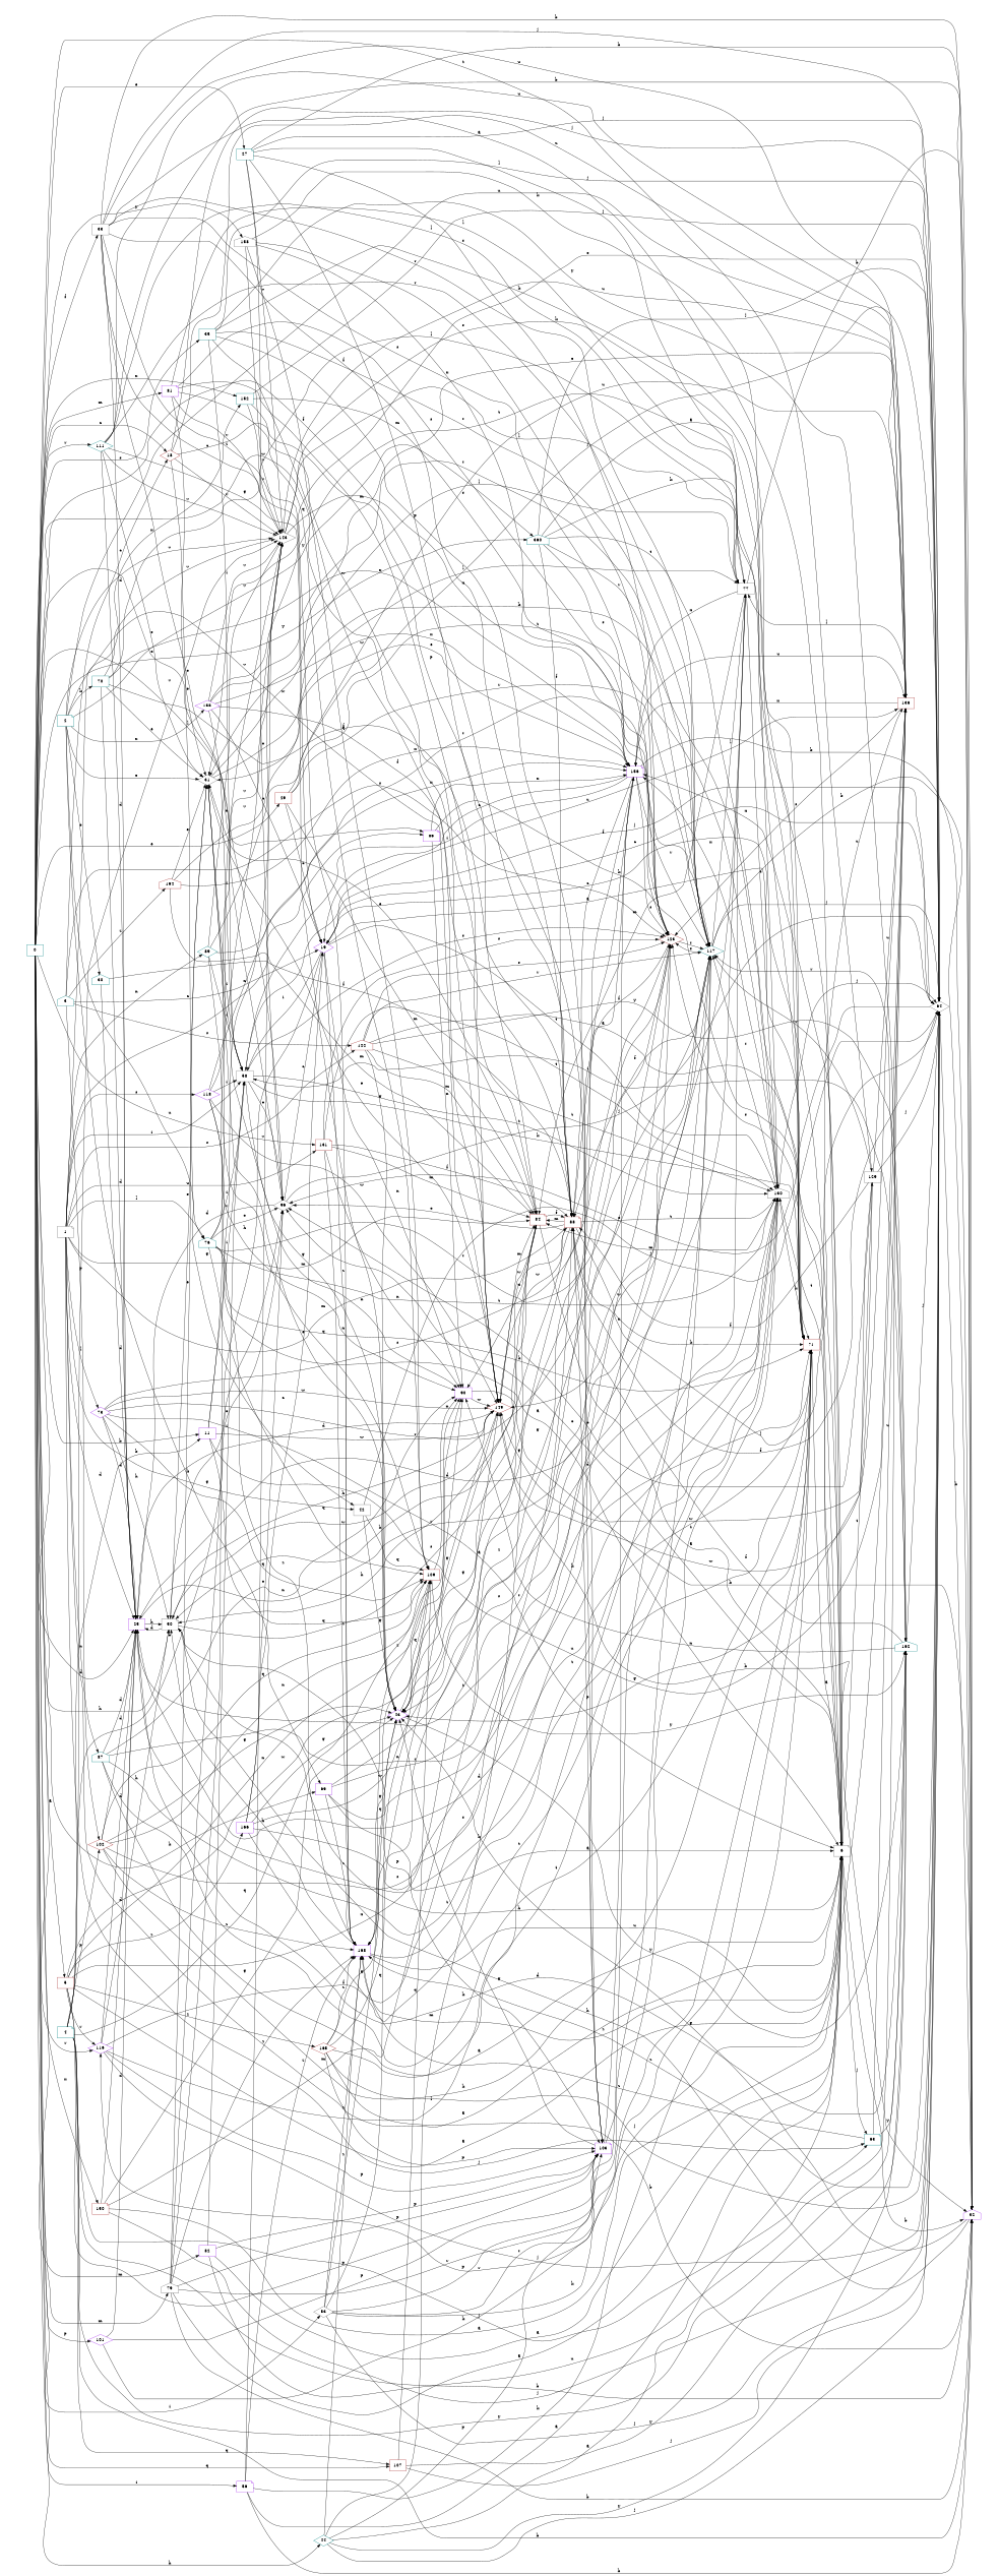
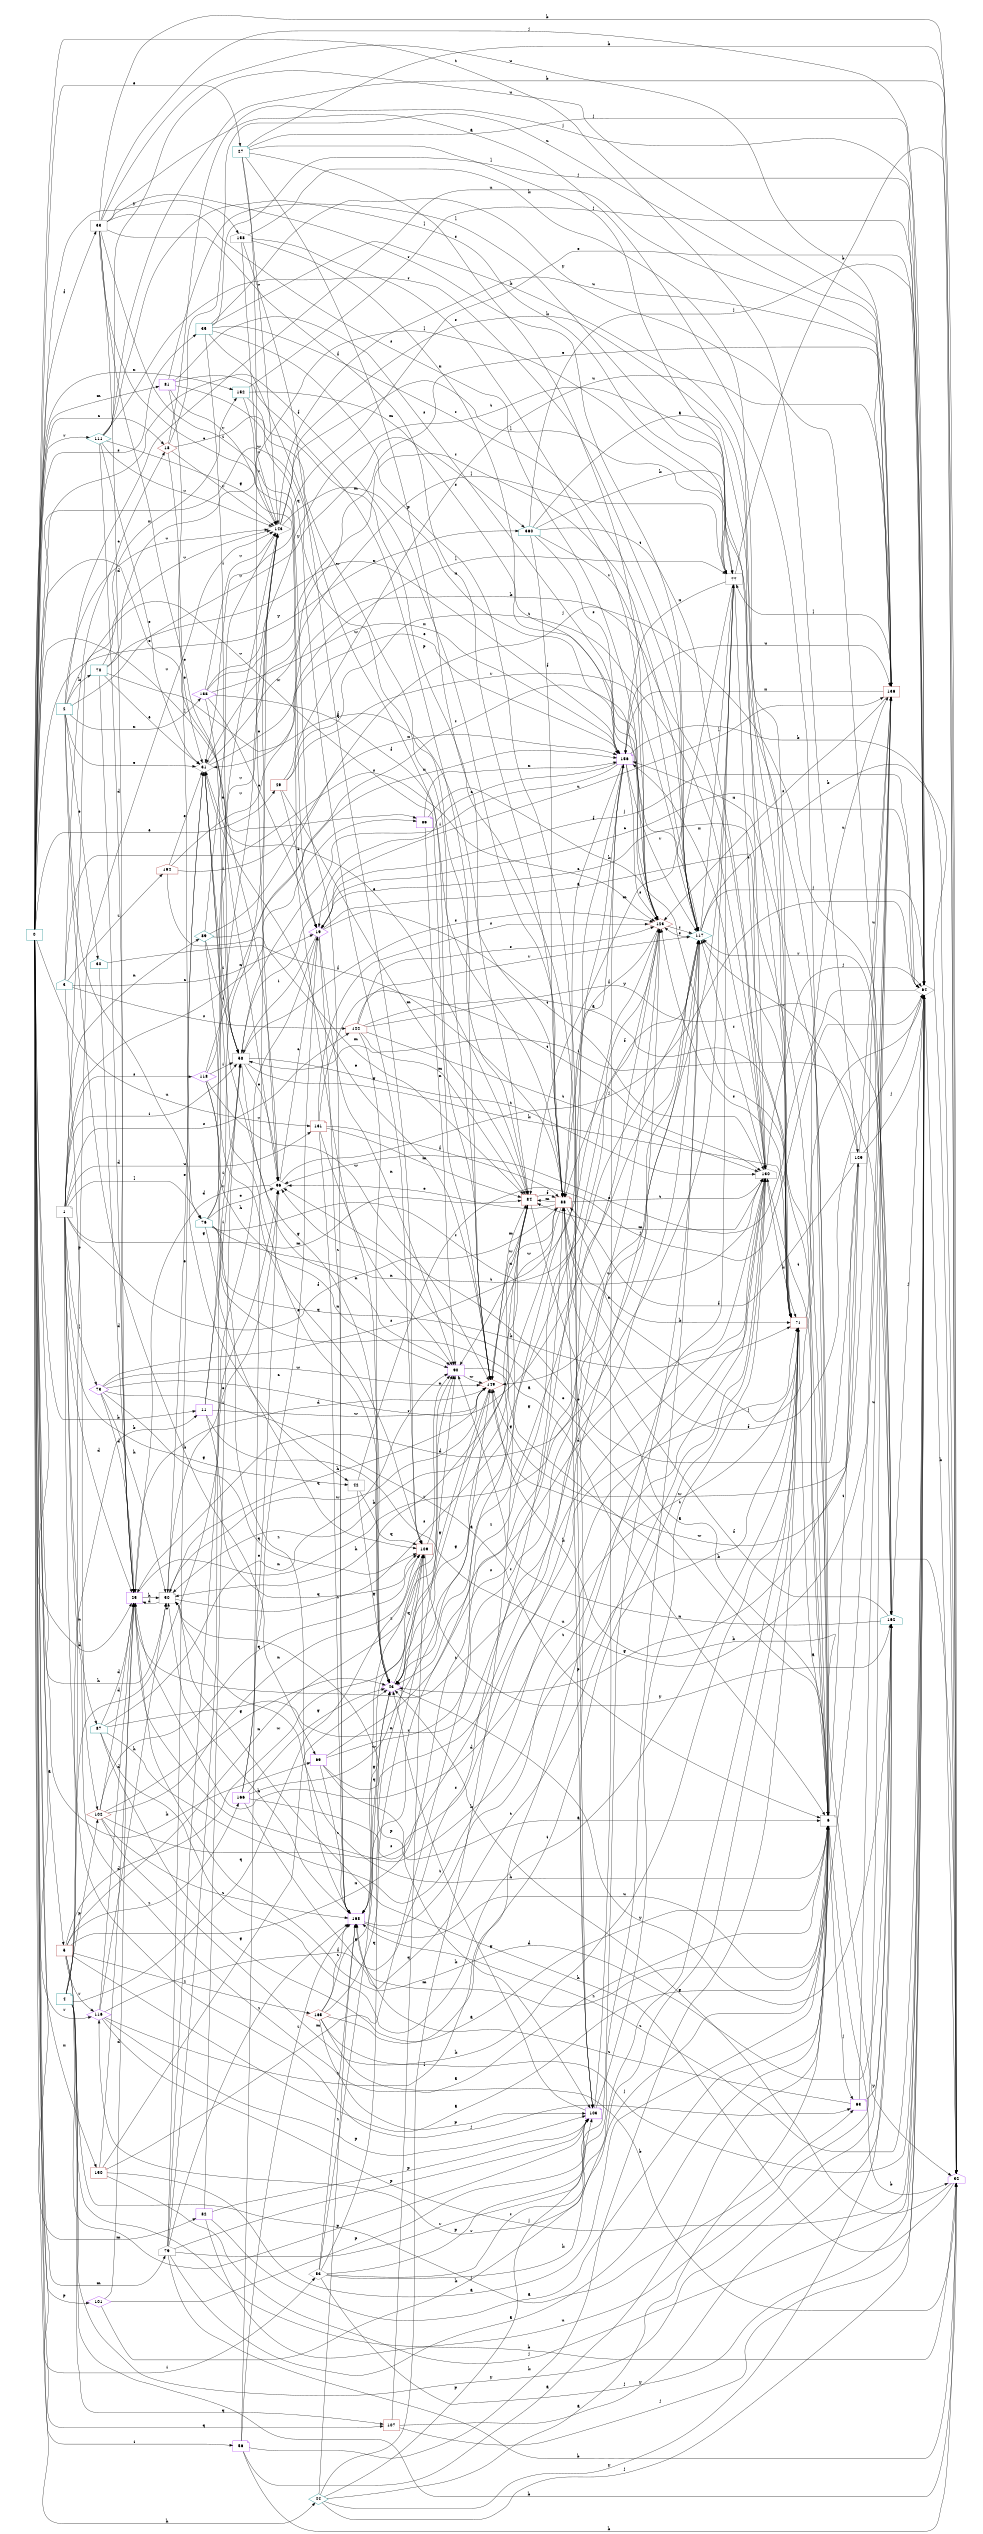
  strict digraph {
    rankdir=LR
    node [color=purple shape=box]
    0 [color=teal]
    5 [color=brown]
    11
    18 [color=brown shape=diamond]
    25
    27 [color=teal shape=note]
    29 [color=brown]
    33 [color=gray40]
    35 [color=teal]
    n10 [color=brown label=88 shape=note]
    44 [color=teal shape=diamond]
    50 [color=gray40 shape=note]
    53 [color=gray40 shape=diamond]
    56 [shape=note]
    69
    79 [color=gray40 shape=house]
    81 [shape=note]
    82
    86 [shape=note]
    96 [color=gray40 shape=diamond]
    101 [shape=diamond]
    107 [color=brown]
    111 [color=teal shape=diamond]
    116 [shape=diamond]
    129 [color=gray40]
    131 [color=brown shape=note]
    149 [color=brown shape=diamond]
    150 [color=brown shape=note]
    152 [color=teal]
    158 [color=gray40 shape=house]
    n31 [color=teal label=360 shape=house]
    6 [color=gray40 shape=note]
-   63 [color=teal shape=note]
+   63 [shape=note]
    n34 [label=32 shape=house]
    90
    156 [shape=note]
    165 [color=brown shape=diamond]
    166
    58 [color=gray40]
    136 [color=brown]
    143 [color=gray40 shape=diamond]
    109 [color=brown]
    76 [color=teal shape=house]
    64 [color=gray40 shape=diamond]
    130 [color=gray40 shape=house]
    71 [color=brown]
    117 [color=teal shape=diamond]
    84 [color=brown shape=note]
    123 [color=brown shape=diamond]
    77 [color=gray40]
    19 [shape=diamond]
    168
    103 [shape=note]
    162 [color=teal shape=house]
    31 [color=gray40 shape=diamond]
    43 [shape=diamond]
    1 [color=gray40 shape=note]
    42 [color=gray40]
    73 [shape=diamond]
    87 [color=teal shape=house]
    89 [color=teal shape=diamond]
    118 [shape=diamond]
    122 [color=brown shape=house]
    2 [color=teal shape=note]
    30 [color=teal shape=house]
    70 [color=teal]
    155 [shape=diamond]
    3 [color=teal shape=house]
    102 [color=brown shape=diamond]
    164 [color=brown shape=house]
    4 [color=teal shape=note]
    0 -> 5 [label=a]
    0 -> 11 [label=b]
    0 -> 18 [label=c]
    0 -> 25 [label=d]
    0 -> 27 [label=e]
    0 -> 29 [label=e]
    0 -> 33 [label=f]
    0 -> 35 [label=s]
    0 -> n10 [label=f]
    0 -> 44 [label=h]
    0 -> 50 [label=h]
    0 -> 53 [label=i]
    0 -> 56 [label=i]
    0 -> 69 [label=k]
    0 -> 79 [label=m]
    0 -> 81 [label=m]
    0 -> 82 [label=m]
    0 -> 86 [label=n]
    0 -> 96 [label=o]
    0 -> 101 [label=p]
    0 -> 107 [label=q]
    0 -> 111 [label=r]
    0 -> 116 [label=r]
    0 -> 129 [label=t]
    0 -> 131 [label=u]
    0 -> 149 [label=w]
    0 -> 150 [label=x]
    0 -> 152 [label=x]
    0 -> 158 [label=y]
    0 -> n31 [label=y]
    5 -> 116 [label=r]
    5 -> 149 [label=w]
    5 -> 6 [label=a]
    5 -> 63 [label=j]
    5 -> n34 [label=b]
    5 -> 90 [label=n]
    5 -> 156 [label=x]
    5 -> 165 [label=z]
    5 -> 166 [label=z]
    11 -> 149 [label=w]
    11 -> 58 [label=i]
    11 -> 136 [label=u]
    11 -> 143 [label=v]
    11 -> 109 [label=q]
    18 -> 149 [label=w]
    18 -> 136 [label=u]
    18 -> 143 [label=v]
    18 -> 76 [label=l]
    18 -> 64 [label=j]
    25 -> 50 [label=h]
    25 -> 130 [label=t]
    25 -> 71 [label=k]
    25 -> 117 [label=r]
    27 -> 96 [label=o]
    27 -> n34 [label=b]
    27 -> 143 [label=v]
    27 -> 64 [label=j]
    27 -> 84 [label=m]
    27 -> 123 [label=s]
    27 -> 77 [label=l]
    29 -> 136 [label=u]
    29 -> 130 [label=t]
    29 -> 117 [label=r]
    29 -> 84 [label=m]
    29 -> 19 [label=c]
    33 -> 25 [label=d]
    33 -> n10 [label=f]
    33 -> 96 [label=o]
    33 -> 6 [label=a]
    33 -> n34 [label=b]
    33 -> 136 [label=u]
    33 -> 64 [label=j]
    33 -> 117 [label=r]
    33 -> 123 [label=s]
    33 -> 19 [label=c]
    33 -> 168 [label=z]
    35 -> 149 [label=w]
    35 -> 58 [label=i]
    35 -> 64 [label=j]
    35 -> 71 [label=k]
    35 -> 117 [label=r]
    35 -> 103 [label=p]
    35 -> 162 [label=y]
    n10 -> 50 [label=h]
    n10 -> 96 [label=o]
    n10 -> 149 [label=w]
    n10 -> 90 [label=n]
    n10 -> 64 [label=j]
    n10 -> 130 [label=t]
    n10 -> 71 [label=k]
    n10 -> 84 [label=m]
    n10 -> 103 [label=p]
    44 -> 6 [label=a]
    44 -> 64 [label=j]
    44 -> 84 [label=m]
    44 -> 168 [label=z]
    44 -> 103 [label=p]
    44 -> 162 [label=y]
    50 -> 25 [label=d]
    50 -> 149 [label=w]
    50 -> 123 [label=s]
    50 -> 103 [label=p]
    50 -> 31 [label=e]
    53 -> 109 [label=q]
    53 -> 64 [label=j]
    53 -> 71 [label=k]
    53 -> 117 [label=r]
    53 -> 168 [label=z]
    53 -> 103 [label=p]
    53 -> 43 [label=g]
    56 -> 6 [label=a]
    56 -> n34 [label=b]
    56 -> 143 [label=v]
    56 -> 71 [label=k]
    56 -> 168 [label=z]
    69 -> 6 [label=a]
    69 -> 71 [label=k]
    69 -> 117 [label=r]
    69 -> 123 [label=s]
    69 -> 168 [label=z]
    79 -> 96 [label=o]
    79 -> 6 [label=a]
    79 -> n34 [label=b]
    79 -> 143 [label=v]
    79 -> 117 [label=r]
    79 -> 168 [label=z]
    79 -> 103 [label=p]
    79 -> 31 [label=e]
    81 -> 143 [label=v]
    81 -> 109 [label=q]
    81 -> 84 [label=m]
    81 -> 123 [label=s]
    81 -> 77 [label=l]
    81 -> 31 [label=e]
    82 -> 6 [label=a]
    82 -> 58 [label=i]
    82 -> 136 [label=u]
    82 -> 103 [label=p]
    86 -> 90 [label=n]
    86 -> 156 [label=x]
    86 -> 71 [label=k]
    96 -> 25 [label=d]
    96 -> 64 [label=j]
    96 -> 19 [label=c]
    101 -> 25 [label=d]
    101 -> 71 [label=k]
    101 -> 103 [label=p]
    107 -> 109 [label=q]
    107 -> 64 [label=j]
    107 -> 162 [label=y]
    111 -> 25 [label=d]
    111 -> n34 [label=b]
    111 -> 136 [label=u]
    111 -> 143 [label=v]
    111 -> 117 [label=r]
    111 -> 77 [label=l]
    111 -> 31 [label=e]
    111 -> 43 [label=g]
    116 -> 25 [label=d]
    116 -> n10 [label=f]
    116 -> 50 [label=h]
    116 -> 64 [label=j]
    116 -> 77 [label=l]
    116 -> 103 [label=p]
    129 -> n10 [label=f]
    129 -> 96 [label=o]
    129 -> 149 [label=w]
    129 -> 136 [label=u]
    129 -> 64 [label=j]
    129 -> 117 [label=r]
    129 -> 43 [label=g]
    131 -> n10 [label=f]
    131 -> 90 [label=n]
    131 -> 130 [label=t]
    131 -> 84 [label=m]
    131 -> 123 [label=s]
    131 -> 168 [label=z]
    149 -> 25 [label=d]
    149 -> 50 [label=h]
    149 -> n34 [label=b]
    149 -> 84 [label=m]
    149 -> 31 [label=e]
    149 -> 43 [label=g]
    150 -> 25 [label=d]
    150 -> 6 [label=a]
    150 -> 64 [label=j]
    150 -> 84 [label=m]
    150 -> 43 [label=g]
    152 -> 143 [label=v]
    152 -> 64 [label=j]
    152 -> 123 [label=s]
    152 -> 103 [label=p]
    158 -> 156 [label=x]
    158 -> 143 [label=v]
    158 -> 109 [label=q]
    158 -> 71 [label=k]
    158 -> 123 [label=s]
    n31 -> n10 [label=f]
    n31 -> 6 [label=a]
    n31 -> 64 [label=j]
    n31 -> 130 [label=t]
    n31 -> 71 [label=k]
    n31 -> 117 [label=r]
    n31 -> 123 [label=s]
    6 -> 50 [label=h]
    6 -> 96 [label=o]
    6 -> 116 [label=r]
    6 -> 129 [label=t]
    6 -> 63 [label=j]
    6 -> n34 [label=b]
    6 -> 156 [label=x]
    6 -> 130 [label=t]
    6 -> 19 [label=c]
    6 -> 168 [label=z]
    63 -> 136 [label=u]
    63 -> 168 [label=z]
    63 -> 162 [label=y]
    n34 -> 50 [label=h]
    n34 -> 43 [label=g]
    90 -> 149 [label=w]
    90 -> n34 [label=b]
    156 -> n10 [label=f]
    156 -> n34 [label=b]
    156 -> 58 [label=i]
    156 -> 136 [label=u]
    156 -> 117 [label=r]
    156 -> 123 [label=s]
    156 -> 19 [label=c]
    156 -> 168 [label=z]
    156 -> 31 [label=e]
    156 -> 43 [label=g]
    165 -> n34 [label=b]
    165 -> 90 [label=n]
    165 -> 109 [label=q]
    165 -> 64 [label=j]
    165 -> 130 [label=t]
    165 -> 168 [label=z]
    165 -> 103 [label=p]
    166 -> 96 [label=o]
    166 -> 149 [label=w]
    166 -> 130 [label=t]
    166 -> 123 [label=s]
    166 -> 19 [label=c]
    166 -> 43 [label=g]
    58 -> 96 [label=o]
    58 -> 90 [label=n]
    58 -> 136 [label=u]
    58 -> 130 [label=t]
    58 -> 71 [label=k]
    58 -> 123 [label=s]
    136 -> 149 [label=w]
    136 -> 156 [label=x]
    136 -> 123 [label=s]
    136 -> 77 [label=l]
    136 -> 31 [label=e]
    143 -> 156 [label=x]
    143 -> 136 [label=u]
    143 -> 71 [label=k]
    143 -> 77 [label=l]
    109 -> 90 [label=n]
    109 -> 168 [label=z]
    109 -> 162 [label=y]
    76 -> 96 [label=o]
    76 -> 6 [label=a]
    76 -> 58 [label=i]
    76 -> 143 [label=v]
    76 -> 109 [label=q]
    76 -> 130 [label=t]
    76 -> 71 [label=k]
    76 -> 117 [label=r]
    64 -> n10 [label=f]
    64 -> 96 [label=o]
    64 -> n34 [label=b]
    64 -> 19 [label=c]
    64 -> 168 [label=z]
    64 -> 31 [label=e]
    130 -> 156 [label=x]
    130 -> 64 [label=j]
    130 -> 71 [label=k]
    130 -> 117 [label=r]
    130 -> 84 [label=m]
    130 -> 43 [label=d]
    71 -> 25 [label=d]
    71 -> 6 [label=a]
    71 -> 136 [label=u]
    71 -> 123 [label=s]
    117 -> n10 [label=f]
    117 -> n34 [label=b]
    117 -> 64 [label=j]
    117 -> 123 [label=s]
    117 -> 77 [label=l]
    84 -> n10 [label=f]
    84 -> 50 [label=h]
    84 -> 149 [label=w]
    84 -> 6 [label=a]
    84 -> 31 [label=e]
    84 -> 43 [label=g]
    123 -> n10 [label=f]
    123 -> 117 [label=r]
    123 -> 43 [label=g]
    77 -> 25 [label=d]
    77 -> 149 [label=w]
    77 -> n34 [label=b]
    77 -> 156 [label=x]
    77 -> 130 [label=t]
    77 -> 84 [label=m]
    19 -> 50 [label=h]
    19 -> 6 [label=a]
    19 -> 90 [label=n]
    19 -> 58 [label=i]
    19 -> 64 [label=j]
    19 -> 130 [label=t]
    19 -> 168 [label=z]
    168 -> 50 [label=h]
    168 -> 136 [label=u]
    168 -> 130 [label=t]
    168 -> 43 [label=g]
    103 -> 156 [label=x]
    103 -> 130 [label=t]
    103 -> 43 [label=g]
    162 -> 25 [label=d]
    162 -> n10 [label=f]
    162 -> 90 [label=n]
    162 -> 58 [label=i]
    162 -> 64 [label=j]
    162 -> 117 [label=r]
    31 -> 58 [label=i]
    31 -> 71 [label=k]
    31 -> 77 [label=l]
    31 -> 43 [label=g]
    43 -> 109 [label=q]
    43 -> 162 [label=y]
    43 -> 31 [label=e]
    1 -> 25 [label=d]
-   1 -> n10 [label=m]
+   1 -> n10 [label=f]
    1 -> 86 [label=n]
    1 -> 131 [label=u]
    1 -> 152 [label=x]
    1 -> 6 [label=a]
    1 -> 63 [label=j]
    1 -> 58 [label=i]
    1 -> 76 [label=l]
    1 -> 84 [label=m]
    1 -> 42 [label=g]
    1 -> 73 [label=l]
    1 -> 87 [label=n]
    1 -> 89 [label=n]
    1 -> 118 [label=s]
    1 -> 122 [label=s]
    42 -> 109 [label=q]
    42 -> 64 [label=j]
    42 -> 43 [label=g]
    73 -> 25 [label=d]
    73 -> 50 [label=h]
    73 -> 149 [label=w]
    73 -> 6 [label=a]
    73 -> 109 [label=q]
    73 -> 117 [label=r]
    73 -> 123 [label=s]
    87 -> 25 [label=d]
    87 -> 6 [label=a]
    87 -> 90 [label=n]
    87 -> 130 [label=t]
    87 -> 71 [label=k]
    87 -> 117 [label=r]
    89 -> 156 [label=x]
    89 -> 58 [label=i]
    89 -> 143 [label=v]
    89 -> 109 [label=q]
-   89 -> 64 [label=j]
+   89 -> 162 [label=j]
    118 -> 149 [label=w]
    118 -> 90 [label=n]
    118 -> 58 [label=i]
    118 -> 143 [label=v]
    118 -> 117 [label=r]
    118 -> 168 [label=z]
    122 -> 6 [label=a]
    122 -> 130 [label=t]
    122 -> 117 [label=r]
    122 -> 84 [label=m]
    122 -> 123 [label=s]
    122 -> 162 [label=y]
    122 -> 43 [label=g]
    2 -> 69 [label=k]
    2 -> 149 [label=w]
    2 -> n31 [label=y]
    2 -> 136 [label=u]
    2 -> 143 [label=v]
    2 -> 31 [label=e]
    2 -> 42 [label=g]
    2 -> 30 [label=e]
    2 -> 70 [label=k]
    2 -> 155 [label=x]
    30 -> 25 [label=d]
    30 -> n10 [label=f]
    70 -> 25 [label=d]
    70 -> n10 [label=f]
    70 -> 156 [label=x]
    70 -> 143 [label=v]
    70 -> 77 [label=l]
    70 -> 31 [label=e]
    155 -> n10 [label=f]
    155 -> 156 [label=x]
    155 -> 58 [label=i]
    155 -> 143 [label=v]
    155 -> 130 [label=t]
    155 -> 117 [label=r]
    155 -> 19 [label=c]
    3 -> 18 [label=c]
    3 -> 123 [label=s]
    3 -> 19 [label=c]
    3 -> 122 [label=s]
    3 -> 102 [label=p]
    3 -> 164 [label=z]
    102 -> 25 [label=d]
    102 -> 90 [label=n]
    102 -> 109 [label=q]
    102 -> 71 [label=k]
    102 -> 123 [label=s]
    102 -> 168 [label=z]
    102 -> 43 [label=g]
    164 -> 156 [label=x]
    164 -> 84 [label=m]
    164 -> 77 [label=l]
    164 -> 31 [label=e]
    4 -> 11 [label=b]
    4 -> 96 [label=o]
    4 -> 107 [label=q]
    4 -> n34 [label=b]
    4 -> 143 [label=v]
    4 -> 109 [label=q]
    4 -> 103 [label=p]
    4 -> 162 [label=y]
    4 -> 102 [label=p]
  }
